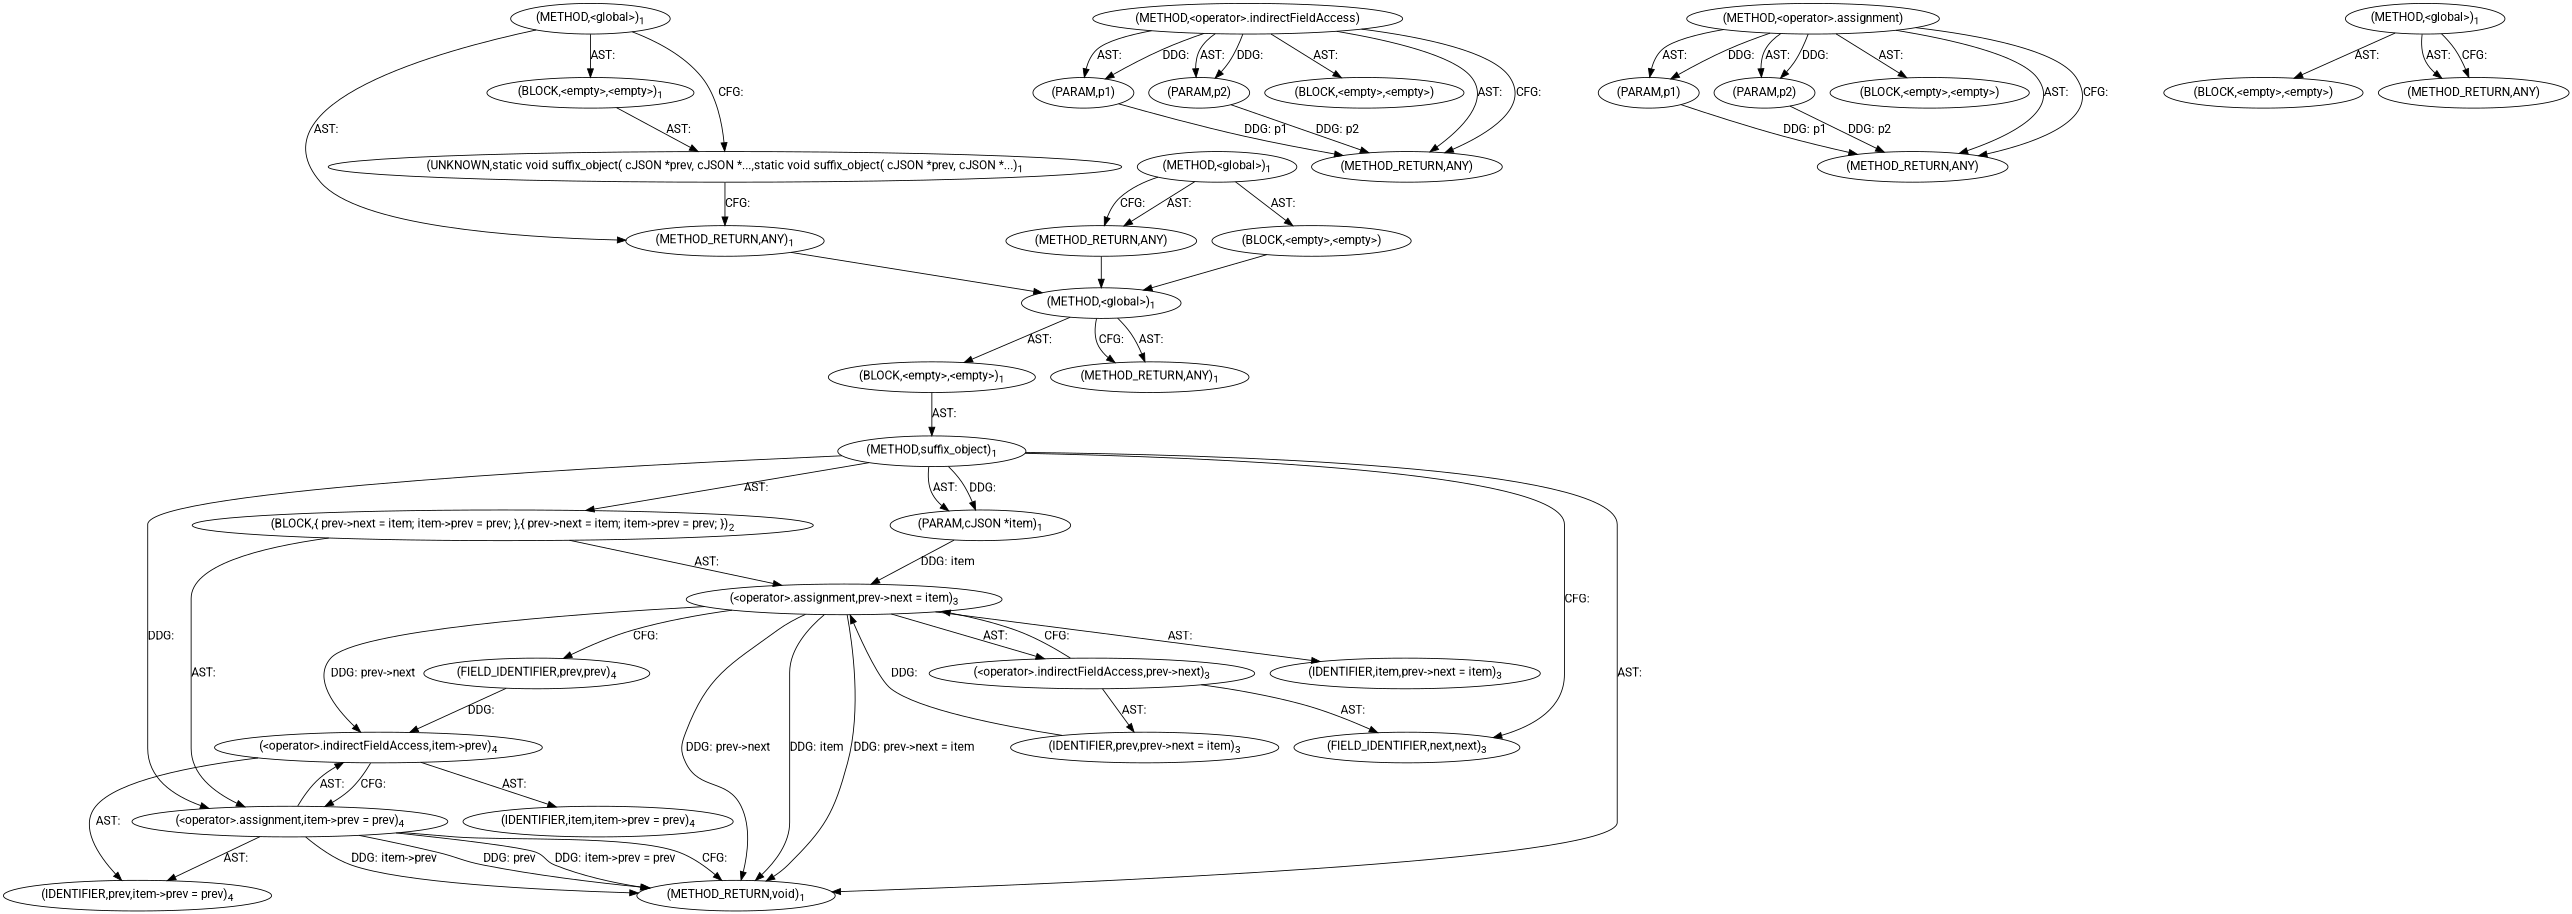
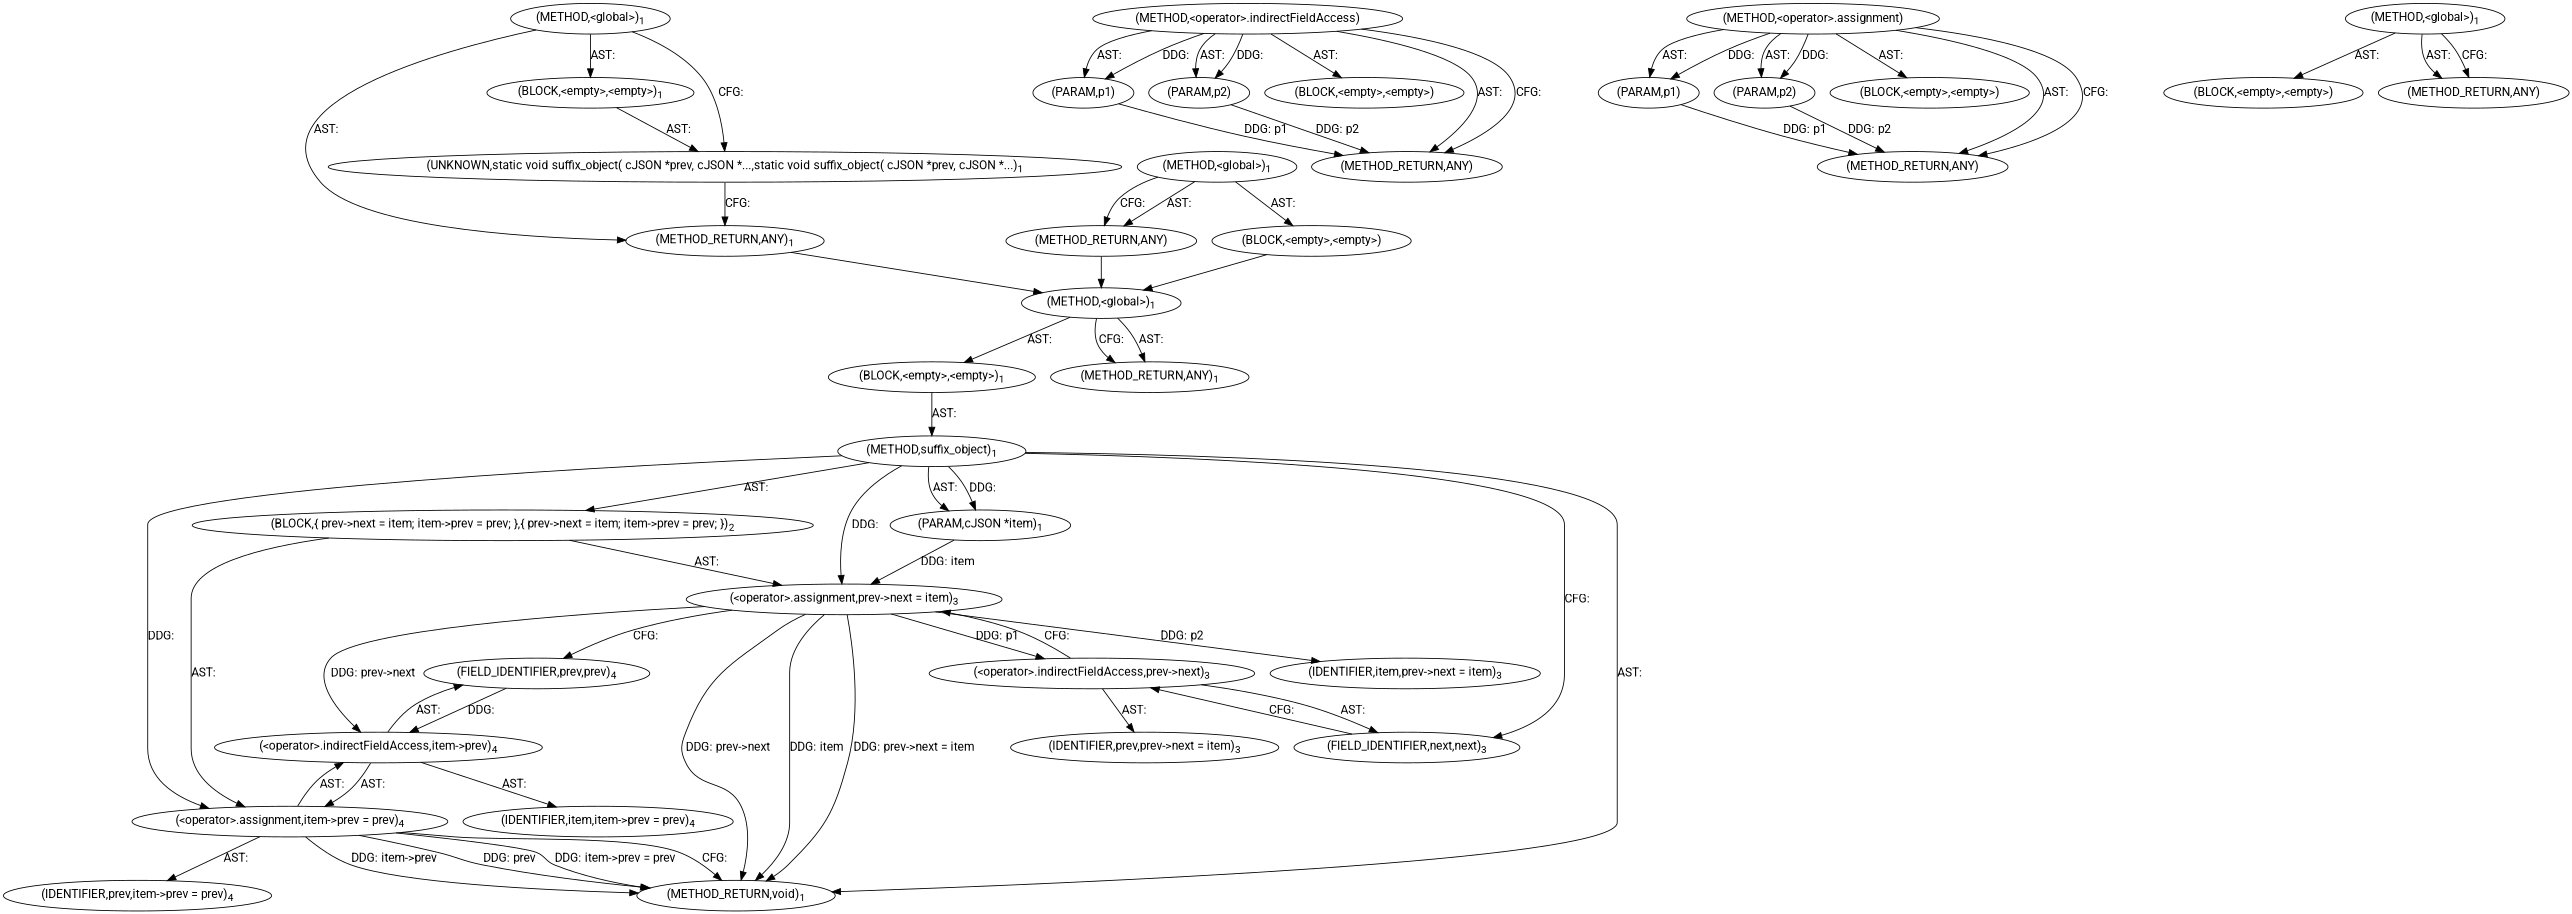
  digraph {
    fontname=Roboto
    node [fontname=Roboto]
    edge [fontname=Roboto]
    n1 [label=<(METHOD,&lt;global&gt;)<SUB>1</SUB>>]
    n2 [label=<(BLOCK,&lt;empty&gt;,&lt;empty&gt;)<SUB>1</SUB>>]
    n3 [label=<(METHOD_RETURN,ANY)<SUB>1</SUB>>]
    n4 [label=<(METHOD,suffix_object)<SUB>1</SUB>>]
    n5 [label=<(PARAM,cJSON *item)<SUB>1</SUB>>]
    n6 [label=<(BLOCK,{ 	prev-&gt;next = item; 	item-&gt;prev = prev; },{ 	prev-&gt;next = item; 	item-&gt;prev = prev; })<SUB>2</SUB>>]
    n7 [label=<(&lt;operator&gt;.assignment,prev-&gt;next = item)<SUB>3</SUB>>]
    n8 [label=<(FIELD_IDENTIFIER,next,next)<SUB>3</SUB>>]
    n9 [label=<(&lt;operator&gt;.assignment,item-&gt;prev = prev)<SUB>4</SUB>>]
    n10 [label=<(METHOD_RETURN,void)<SUB>1</SUB>>]
    n11 [label=<(&lt;operator&gt;.indirectFieldAccess,prev-&gt;next)<SUB>3</SUB>>]
    n12 [label=<(IDENTIFIER,item,prev-&gt;next = item)<SUB>3</SUB>>]
    n13 [label=<(FIELD_IDENTIFIER,prev,prev)<SUB>4</SUB>>]
    n14 [label=<(&lt;operator&gt;.indirectFieldAccess,item-&gt;prev)<SUB>4</SUB>>]
    n15 [label=<(IDENTIFIER,prev,item-&gt;prev = prev)<SUB>4</SUB>>]
    n16 [label=<(IDENTIFIER,prev,prev-&gt;next = item)<SUB>3</SUB>>]
    n17 [label=<(IDENTIFIER,item,item-&gt;prev = prev)<SUB>4</SUB>>]
    n18 [label=<(METHOD,&lt;operator&gt;.indirectFieldAccess)>]
    n19 [label=<(PARAM,p1)>]
    n20 [label=<(PARAM,p2)>]
    n21 [label=<(BLOCK,&lt;empty&gt;,&lt;empty&gt;)>]
    n22 [label=<(METHOD_RETURN,ANY)>]
    n23 [label=<(METHOD,&lt;operator&gt;.assignment)>]
    n24 [label=<(PARAM,p1)>]
    n25 [label=<(PARAM,p2)>]
    n26 [label=<(BLOCK,&lt;empty&gt;,&lt;empty&gt;)>]
    n27 [label=<(METHOD_RETURN,ANY)>]
    n28 [label=<(METHOD,&lt;global&gt;)<SUB>1</SUB>>]
    n29 [label=<(BLOCK,&lt;empty&gt;,&lt;empty&gt;)>]
    n30 [label=<(METHOD_RETURN,ANY)>]
    n31 [label=<(METHOD,&lt;global&gt;)<SUB>1</SUB>>]
    n32 [label=<(BLOCK,&lt;empty&gt;,&lt;empty&gt;)<SUB>1</SUB>>]
    n33 [label=<(UNKNOWN,static void suffix_object( cJSON *prev, cJSON *...,static void suffix_object( cJSON *prev, cJSON *...)<SUB>1</SUB>>]
    n34 [label=<(METHOD_RETURN,ANY)<SUB>1</SUB>>]
    n35 [label=<(METHOD,&lt;global&gt;)<SUB>1</SUB>>]
    n36 [label=<(BLOCK,&lt;empty&gt;,&lt;empty&gt;)>]
    n37 [label=<(METHOD_RETURN,ANY)>]
    n1 -> n2 [label="AST: "]
    n1 -> n3 [label="AST: "]
    n1 -> n3 [label="CFG: "]
    n2 -> n4 [label="AST: "]
    n4 -> n5 [label="AST: "]
    n4 -> n5 [label="DDG: "]
    n4 -> n6 [label="AST: "]
-   n16 -> n7 [label="DDG: "]
+   n4 -> n7 [label="DDG: "]
    n4 -> n8 [label="CFG: "]
    n4 -> n9 [label="DDG: "]
    n4 -> n10 [label="AST: "]
    n5 -> n7 [label="DDG: item"]
    n6 -> n7 [label="AST: "]
    n6 -> n9 [label="AST: "]
    n7 -> n10 [label="DDG: prev-&gt;next"]
    n7 -> n10 [label="DDG: item"]
    n7 -> n10 [label="DDG: prev-&gt;next = item"]
-   n7 -> n11 [label="AST: "]
-   n7 -> n12 [label="AST: "]
+   n7 -> n11 [label="DDG: p1"]
+   n7 -> n12 [label="DDG: p2"]
    n7 -> n13 [label="CFG: "]
    n7 -> n14 [label="DDG: prev-&gt;next"]
+   n8 -> n11 [label="CFG: "]
    n9 -> n10 [label="CFG: "]
    n9 -> n10 [label="DDG: item-&gt;prev"]
    n9 -> n10 [label="DDG: prev"]
    n9 -> n10 [label="DDG: item-&gt;prev = prev"]
    n9 -> n14 [label="AST: "]
    n9 -> n15 [label="AST: "]
    n11 -> n7 [label="CFG: "]
    n11 -> n8 [label="AST: "]
    n11 -> n16 [label="AST: "]
    n13 -> n14 [label="DDG: "]
-   n14 -> n9 [label="CFG: "]
-   n14 -> n15 [label="AST: "]
+   n14 -> n9 [label="AST: "]
+   n14 -> n13 [label="AST: "]
    n14 -> n17 [label="AST: "]
    n18 -> n19 [label="AST: "]
    n18 -> n19 [label="DDG: "]
    n18 -> n20 [label="AST: "]
    n18 -> n20 [label="DDG: "]
    n18 -> n21 [label="AST: "]
    n18 -> n22 [label="AST: "]
    n18 -> n22 [label="CFG: "]
    n19 -> n22 [label="DDG: p1"]
    n20 -> n22 [label="DDG: p2"]
    n23 -> n24 [label="AST: "]
    n23 -> n24 [label="DDG: "]
    n23 -> n25 [label="AST: "]
    n23 -> n25 [label="DDG: "]
    n23 -> n26 [label="AST: "]
    n23 -> n27 [label="AST: "]
    n23 -> n27 [label="CFG: "]
    n24 -> n27 [label="DDG: p1"]
    n25 -> n27 [label="DDG: p2"]
    n28 -> n29 [label="AST: "]
    n28 -> n30 [label="AST: "]
    n28 -> n30 [label="CFG: "]
    n31 -> n32 [label="AST: "]
    n31 -> n33 [label="CFG: "]
    n31 -> n34 [label="AST: "]
    n32 -> n33 [label="AST: "]
    n33 -> n34 [label="CFG: "]
    n34 -> n1
    n35 -> n36 [label="AST: "]
    n35 -> n37 [label="AST: "]
    n35 -> n37 [label="CFG: "]
    n36 -> n1
    n37 -> n1
  }
